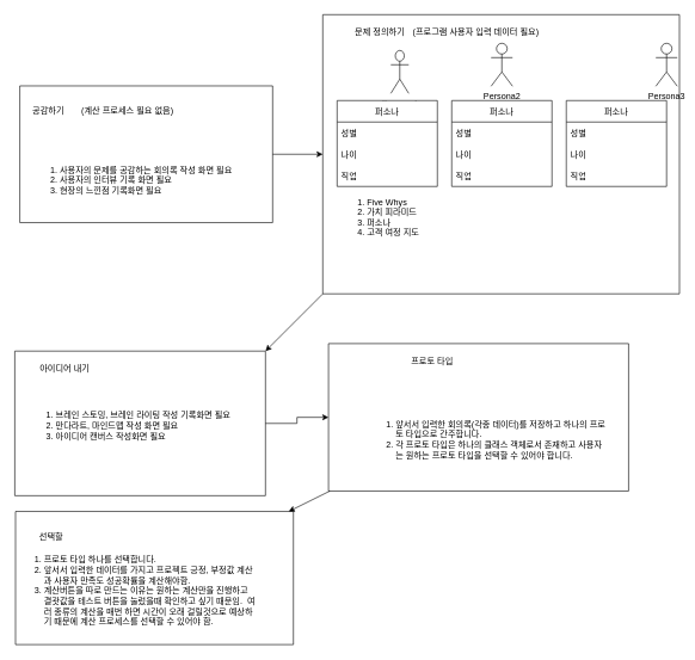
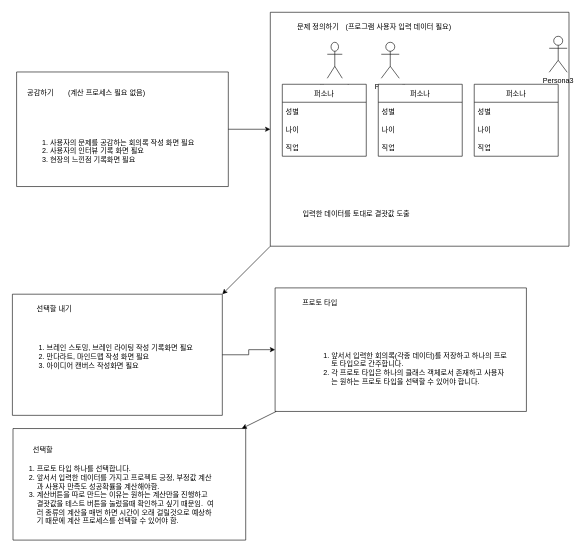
  <mxCell id="0" />
  <mxCell id="1" parent="0" />
  <mxCell id="2" value="" style="swimlane;startSize=0;" vertex="1" parent="1"><mxGeometry x="450" y="20" width="498" height="390" as="geometry" /></mxCell>
  <mxCell id="3" value="Persona1" style="shape=umlActor;verticalLabelPosition=bottom;verticalAlign=top;html=1;outlineConnect=0;" vertex="1" parent="2"><mxGeometry x="95" y="50" width="25" height="60" as="geometry" /></mxCell>
- <mxCell id="4" value="Persona2" style="shape=umlActor;verticalLabelPosition=bottom;verticalAlign=top;html=1;outlineConnect=0;" vertex="1" parent="2"><mxGeometry x="235" y="40" width="30" height="60" as="geometry" /></mxCell>
+ <mxCell id="4" value="Persona2" style="shape=umlActor;verticalLabelPosition=bottom;verticalAlign=top;html=1;outlineConnect=0;" vertex="1" parent="2"><mxGeometry x="185" y="50" width="30" height="60" as="geometry" /></mxCell>
  <mxCell id="5" value="Persona3" style="shape=umlActor;verticalLabelPosition=bottom;verticalAlign=top;html=1;outlineConnect=0;" vertex="1" parent="2"><mxGeometry x="465" y="40" width="30" height="60" as="geometry" /></mxCell>
  <mxCell id="6" value="퍼소나" style="swimlane;fontStyle=0;childLayout=stackLayout;horizontal=1;startSize=30;horizontalStack=0;resizeParent=1;resizeParentMax=0;resizeLast=0;collapsible=1;marginBottom=0;" vertex="1" parent="2"><mxGeometry x="20" y="120" width="140" height="120" as="geometry" /></mxCell>
  <mxCell id="7" value="성별" style="text;strokeColor=none;fillColor=none;align=left;verticalAlign=middle;spacingLeft=4;spacingRight=4;overflow=hidden;points=[[0,0.5],[1,0.5]];portConstraint=eastwest;rotatable=0;" vertex="1" parent="6"><mxGeometry y="30" width="140" height="30" as="geometry" /></mxCell>
  <mxCell id="8" value="나이" style="text;strokeColor=none;fillColor=none;align=left;verticalAlign=middle;spacingLeft=4;spacingRight=4;overflow=hidden;points=[[0,0.5],[1,0.5]];portConstraint=eastwest;rotatable=0;" vertex="1" parent="6"><mxGeometry y="60" width="140" height="30" as="geometry" /></mxCell>
  <mxCell id="9" value="직업" style="text;strokeColor=none;fillColor=none;align=left;verticalAlign=middle;spacingLeft=4;spacingRight=4;overflow=hidden;points=[[0,0.5],[1,0.5]];portConstraint=eastwest;rotatable=0;" vertex="1" parent="6"><mxGeometry y="90" width="140" height="30" as="geometry" /></mxCell>
  <mxCell id="10" value="퍼소나" style="swimlane;fontStyle=0;childLayout=stackLayout;horizontal=1;startSize=30;horizontalStack=0;resizeParent=1;resizeParentMax=0;resizeLast=0;collapsible=1;marginBottom=0;" vertex="1" parent="2"><mxGeometry x="180" y="120" width="140" height="120" as="geometry" /></mxCell>
  <mxCell id="11" value="성별" style="text;strokeColor=none;fillColor=none;align=left;verticalAlign=middle;spacingLeft=4;spacingRight=4;overflow=hidden;points=[[0,0.5],[1,0.5]];portConstraint=eastwest;rotatable=0;" vertex="1" parent="10"><mxGeometry y="30" width="140" height="30" as="geometry" /></mxCell>
  <mxCell id="12" value="나이" style="text;strokeColor=none;fillColor=none;align=left;verticalAlign=middle;spacingLeft=4;spacingRight=4;overflow=hidden;points=[[0,0.5],[1,0.5]];portConstraint=eastwest;rotatable=0;" vertex="1" parent="10"><mxGeometry y="60" width="140" height="30" as="geometry" /></mxCell>
  <mxCell id="13" value="직업" style="text;strokeColor=none;fillColor=none;align=left;verticalAlign=middle;spacingLeft=4;spacingRight=4;overflow=hidden;points=[[0,0.5],[1,0.5]];portConstraint=eastwest;rotatable=0;" vertex="1" parent="10"><mxGeometry y="90" width="140" height="30" as="geometry" /></mxCell>
  <mxCell id="14" value="퍼소나" style="swimlane;fontStyle=0;childLayout=stackLayout;horizontal=1;startSize=30;horizontalStack=0;resizeParent=1;resizeParentMax=0;resizeLast=0;collapsible=1;marginBottom=0;" vertex="1" parent="2"><mxGeometry x="340" y="120" width="140" height="120" as="geometry" /></mxCell>
  <mxCell id="15" value="성별" style="text;strokeColor=none;fillColor=none;align=left;verticalAlign=middle;spacingLeft=4;spacingRight=4;overflow=hidden;points=[[0,0.5],[1,0.5]];portConstraint=eastwest;rotatable=0;" vertex="1" parent="14"><mxGeometry y="30" width="140" height="30" as="geometry" /></mxCell>
  <mxCell id="16" value="나이" style="text;strokeColor=none;fillColor=none;align=left;verticalAlign=middle;spacingLeft=4;spacingRight=4;overflow=hidden;points=[[0,0.5],[1,0.5]];portConstraint=eastwest;rotatable=0;" vertex="1" parent="14"><mxGeometry y="60" width="140" height="30" as="geometry" /></mxCell>
  <mxCell id="17" value="직업" style="text;strokeColor=none;fillColor=none;align=left;verticalAlign=middle;spacingLeft=4;spacingRight=4;overflow=hidden;points=[[0,0.5],[1,0.5]];portConstraint=eastwest;rotatable=0;" vertex="1" parent="14"><mxGeometry y="90" width="140" height="30" as="geometry" /></mxCell>
  <mxCell id="18" value="문제 정의하기" style="text;html=1;strokeColor=none;fillColor=none;align=center;verticalAlign=middle;whiteSpace=wrap;rounded=0;" vertex="1" parent="2"><mxGeometry x="20" y="10" width="120" height="30" as="geometry" /></mxCell>
- <mxCell id="19" value="&lt;ol&gt;&lt;li&gt;Five Whys&lt;/li&gt;&lt;li&gt;가치 피라미드&lt;/li&gt;&lt;li&gt;퍼소나&amp;nbsp;&lt;/li&gt;&lt;li&gt;고객 여정 지도&amp;nbsp;&lt;/li&gt;&lt;/ol&gt;" style="text;html=1;strokeColor=none;fillColor=none;align=left;verticalAlign=middle;whiteSpace=wrap;rounded=0;" vertex="1" parent="2"><mxGeometry x="20" y="253" width="472" height="60" as="geometry" /></mxCell>
  <mxCell id="20" value="&lt;span style=&quot;background-color: initial;&quot;&gt;(프로그램 사용자 입력 데이터 필요)&lt;/span&gt;" style="text;html=1;strokeColor=none;fillColor=none;align=left;verticalAlign=middle;whiteSpace=wrap;rounded=0;" vertex="1" parent="2"><mxGeometry x="123.5" y="10" width="313" height="30" as="geometry" /></mxCell>
+ <mxCell id="21" value="입력한 데이터를 토대로 결괏값 도출" style="text;html=1;strokeColor=none;fillColor=none;align=center;verticalAlign=middle;whiteSpace=wrap;rounded=0;" vertex="1" parent="2"><mxGeometry x="36" y="321" width="215" height="30" as="geometry" /></mxCell>
  <mxCell id="22" style="edgeStyle=orthogonalEdgeStyle;rounded=0;orthogonalLoop=1;jettySize=auto;html=1;" edge="1" parent="1" source="23" target="2"><mxGeometry relative="1" as="geometry" /></mxCell>
  <mxCell id="23" value="" style="swimlane;startSize=0;" vertex="1" parent="1"><mxGeometry x="27" y="119.5" width="353" height="191" as="geometry" /></mxCell>
  <mxCell id="24" value="공감하기" style="text;html=1;strokeColor=none;fillColor=none;align=center;verticalAlign=middle;whiteSpace=wrap;rounded=0;" vertex="1" parent="23"><mxGeometry x="10" y="20" width="60" height="30" as="geometry" /></mxCell>
  <mxCell id="25" value="&lt;ol&gt;&lt;li&gt;사용자의 문제를 공감하는 회의록 작성 화면 필요&lt;/li&gt;&lt;li&gt;사용자의 인터뷰 기록 화면 필요&lt;/li&gt;&lt;li&gt;현장의 느낀점 기록화면 필요&lt;/li&gt;&lt;/ol&gt;" style="text;html=1;strokeColor=none;fillColor=none;align=left;verticalAlign=middle;whiteSpace=wrap;rounded=0;" vertex="1" parent="23"><mxGeometry x="14" y="73" width="355" height="117" as="geometry" /></mxCell>
  <mxCell id="26" value="(계산 프로세스 필요 없음)" style="text;html=1;strokeColor=none;fillColor=none;align=center;verticalAlign=middle;whiteSpace=wrap;rounded=0;" vertex="1" parent="23"><mxGeometry x="66" y="20" width="169" height="30" as="geometry" /></mxCell>
  <mxCell id="27" style="edgeStyle=orthogonalEdgeStyle;rounded=0;orthogonalLoop=1;jettySize=auto;html=1;" edge="1" parent="1" source="28" target="31"><mxGeometry relative="1" as="geometry" /></mxCell>
  <mxCell id="28" value="" style="swimlane;startSize=0;" vertex="1" parent="1"><mxGeometry x="20" y="490" width="350" height="202" as="geometry" /></mxCell>
- <mxCell id="29" value="아이디어 내기" style="text;html=1;strokeColor=none;fillColor=none;align=center;verticalAlign=middle;whiteSpace=wrap;rounded=0;" vertex="1" parent="28"><mxGeometry x="20" y="10" width="100" height="30" as="geometry" /></mxCell>
+ <mxCell id="29" value="선택할 내기" style="text;html=1;strokeColor=none;fillColor=none;align=center;verticalAlign=middle;whiteSpace=wrap;rounded=0;" vertex="1" parent="28"><mxGeometry x="20" y="10" width="100" height="30" as="geometry" /></mxCell>
  <mxCell id="30" value="&lt;ol&gt;&lt;li&gt;브레인 스토밍, 브레인 라이팅 작성 기록화면 필요&lt;/li&gt;&lt;li style=&quot;text-align: left;&quot;&gt;만다라트, 마인드맵 작성 화면 필요&lt;/li&gt;&lt;li style=&quot;text-align: left;&quot;&gt;아이디어 캔버스 작성화면 필요&lt;/li&gt;&lt;/ol&gt;" style="text;html=1;strokeColor=none;fillColor=none;align=center;verticalAlign=middle;whiteSpace=wrap;rounded=0;" vertex="1" parent="28"><mxGeometry x="3" y="35" width="313" height="138" as="geometry" /></mxCell>
  <mxCell id="31" value="" style="swimlane;startSize=0;" vertex="1" parent="1"><mxGeometry x="458" y="479.5" width="419" height="206" as="geometry" /></mxCell>
- <mxCell id="32" value="프로토 타입" style="text;html=1;strokeColor=none;fillColor=none;align=center;verticalAlign=middle;whiteSpace=wrap;rounded=0;" vertex="1" parent="31"><mxGeometry x="100" y="10" width="90" height="30" as="geometry" /></mxCell>
+ <mxCell id="32" value="프로토 타입" style="text;html=1;strokeColor=none;fillColor=none;align=center;verticalAlign=middle;whiteSpace=wrap;rounded=0;" vertex="1" parent="31"><mxGeometry x="30" y="10" width="90" height="30" as="geometry" /></mxCell>
  <mxCell id="33" value="&lt;ol&gt;&lt;li style=&quot;&quot;&gt;앞서서 입력한 회의록(각종 데이터)를 저장하고 하나의 프로토 타입으로 간주합니다.&lt;/li&gt;&lt;li style=&quot;&quot;&gt;각 프로토 타입은 하나의 클래스 객체로서 존재하고 사용자는 원하는 프로토 타입을 선택할 수 있어야 합니다.&lt;/li&gt;&lt;/ol&gt;" style="text;html=1;strokeColor=none;fillColor=none;align=left;verticalAlign=middle;whiteSpace=wrap;rounded=0;" vertex="1" parent="31"><mxGeometry x="52" y="65" width="340" height="138" as="geometry" /></mxCell>
  <mxCell id="34" value="" style="swimlane;startSize=0;" vertex="1" parent="1"><mxGeometry x="21" y="714" width="388" height="186" as="geometry" /></mxCell>
  <mxCell id="35" value="선택할" style="text;html=1;strokeColor=none;fillColor=none;align=center;verticalAlign=middle;whiteSpace=wrap;rounded=0;" vertex="1" parent="34"><mxGeometry x="20" y="20" width="60" height="30" as="geometry" /></mxCell>
  <mxCell id="36" value="&lt;ol&gt;&lt;li style=&quot;text-align: left;&quot;&gt;프로토 타입 하나를 선택합니다.&lt;/li&gt;&lt;li style=&quot;text-align: left;&quot;&gt;앞서서 입력한 데이터를 가지고 프로젝트 긍정, 부정값 계산과 사용자 만족도 성공확률을 계산해야함.&lt;/li&gt;&lt;li style=&quot;text-align: left;&quot;&gt;계산버튼을 따로 만드는 이유는 원하는 계산만을 진행하고 결괏값을 테스트 버튼을 눌렀을때 확인하고 싶기 때문임.&amp;nbsp; 여러 종류의 계산을 매번 하면 시간이 오래 걸릴것으로 예상하기 때문에 계산 프로세스를 선택할 수 있어야 함.&lt;/li&gt;&lt;/ol&gt;" style="text;html=1;strokeColor=none;fillColor=none;align=center;verticalAlign=middle;whiteSpace=wrap;rounded=0;" vertex="1" parent="34"><mxGeometry x="-1" y="42" width="340" height="138" as="geometry" /></mxCell>
  <mxCell id="37" value="" style="endArrow=classic;html=1;rounded=0;exitX=0;exitY=1;exitDx=0;exitDy=0;entryX=1;entryY=0;entryDx=0;entryDy=0;" edge="1" parent="1" source="2" target="28"><mxGeometry width="50" height="50" relative="1" as="geometry"><mxPoint x="615" y="460" as="sourcePoint" /><mxPoint x="665" y="410" as="targetPoint" /></mxGeometry></mxCell>
  <mxCell id="38" value="" style="endArrow=classic;html=1;rounded=0;" edge="1" parent="1" source="31" target="34"><mxGeometry width="50" height="50" relative="1" as="geometry"><mxPoint x="615" y="888" as="sourcePoint" /><mxPoint x="665" y="838" as="targetPoint" /></mxGeometry></mxCell>
